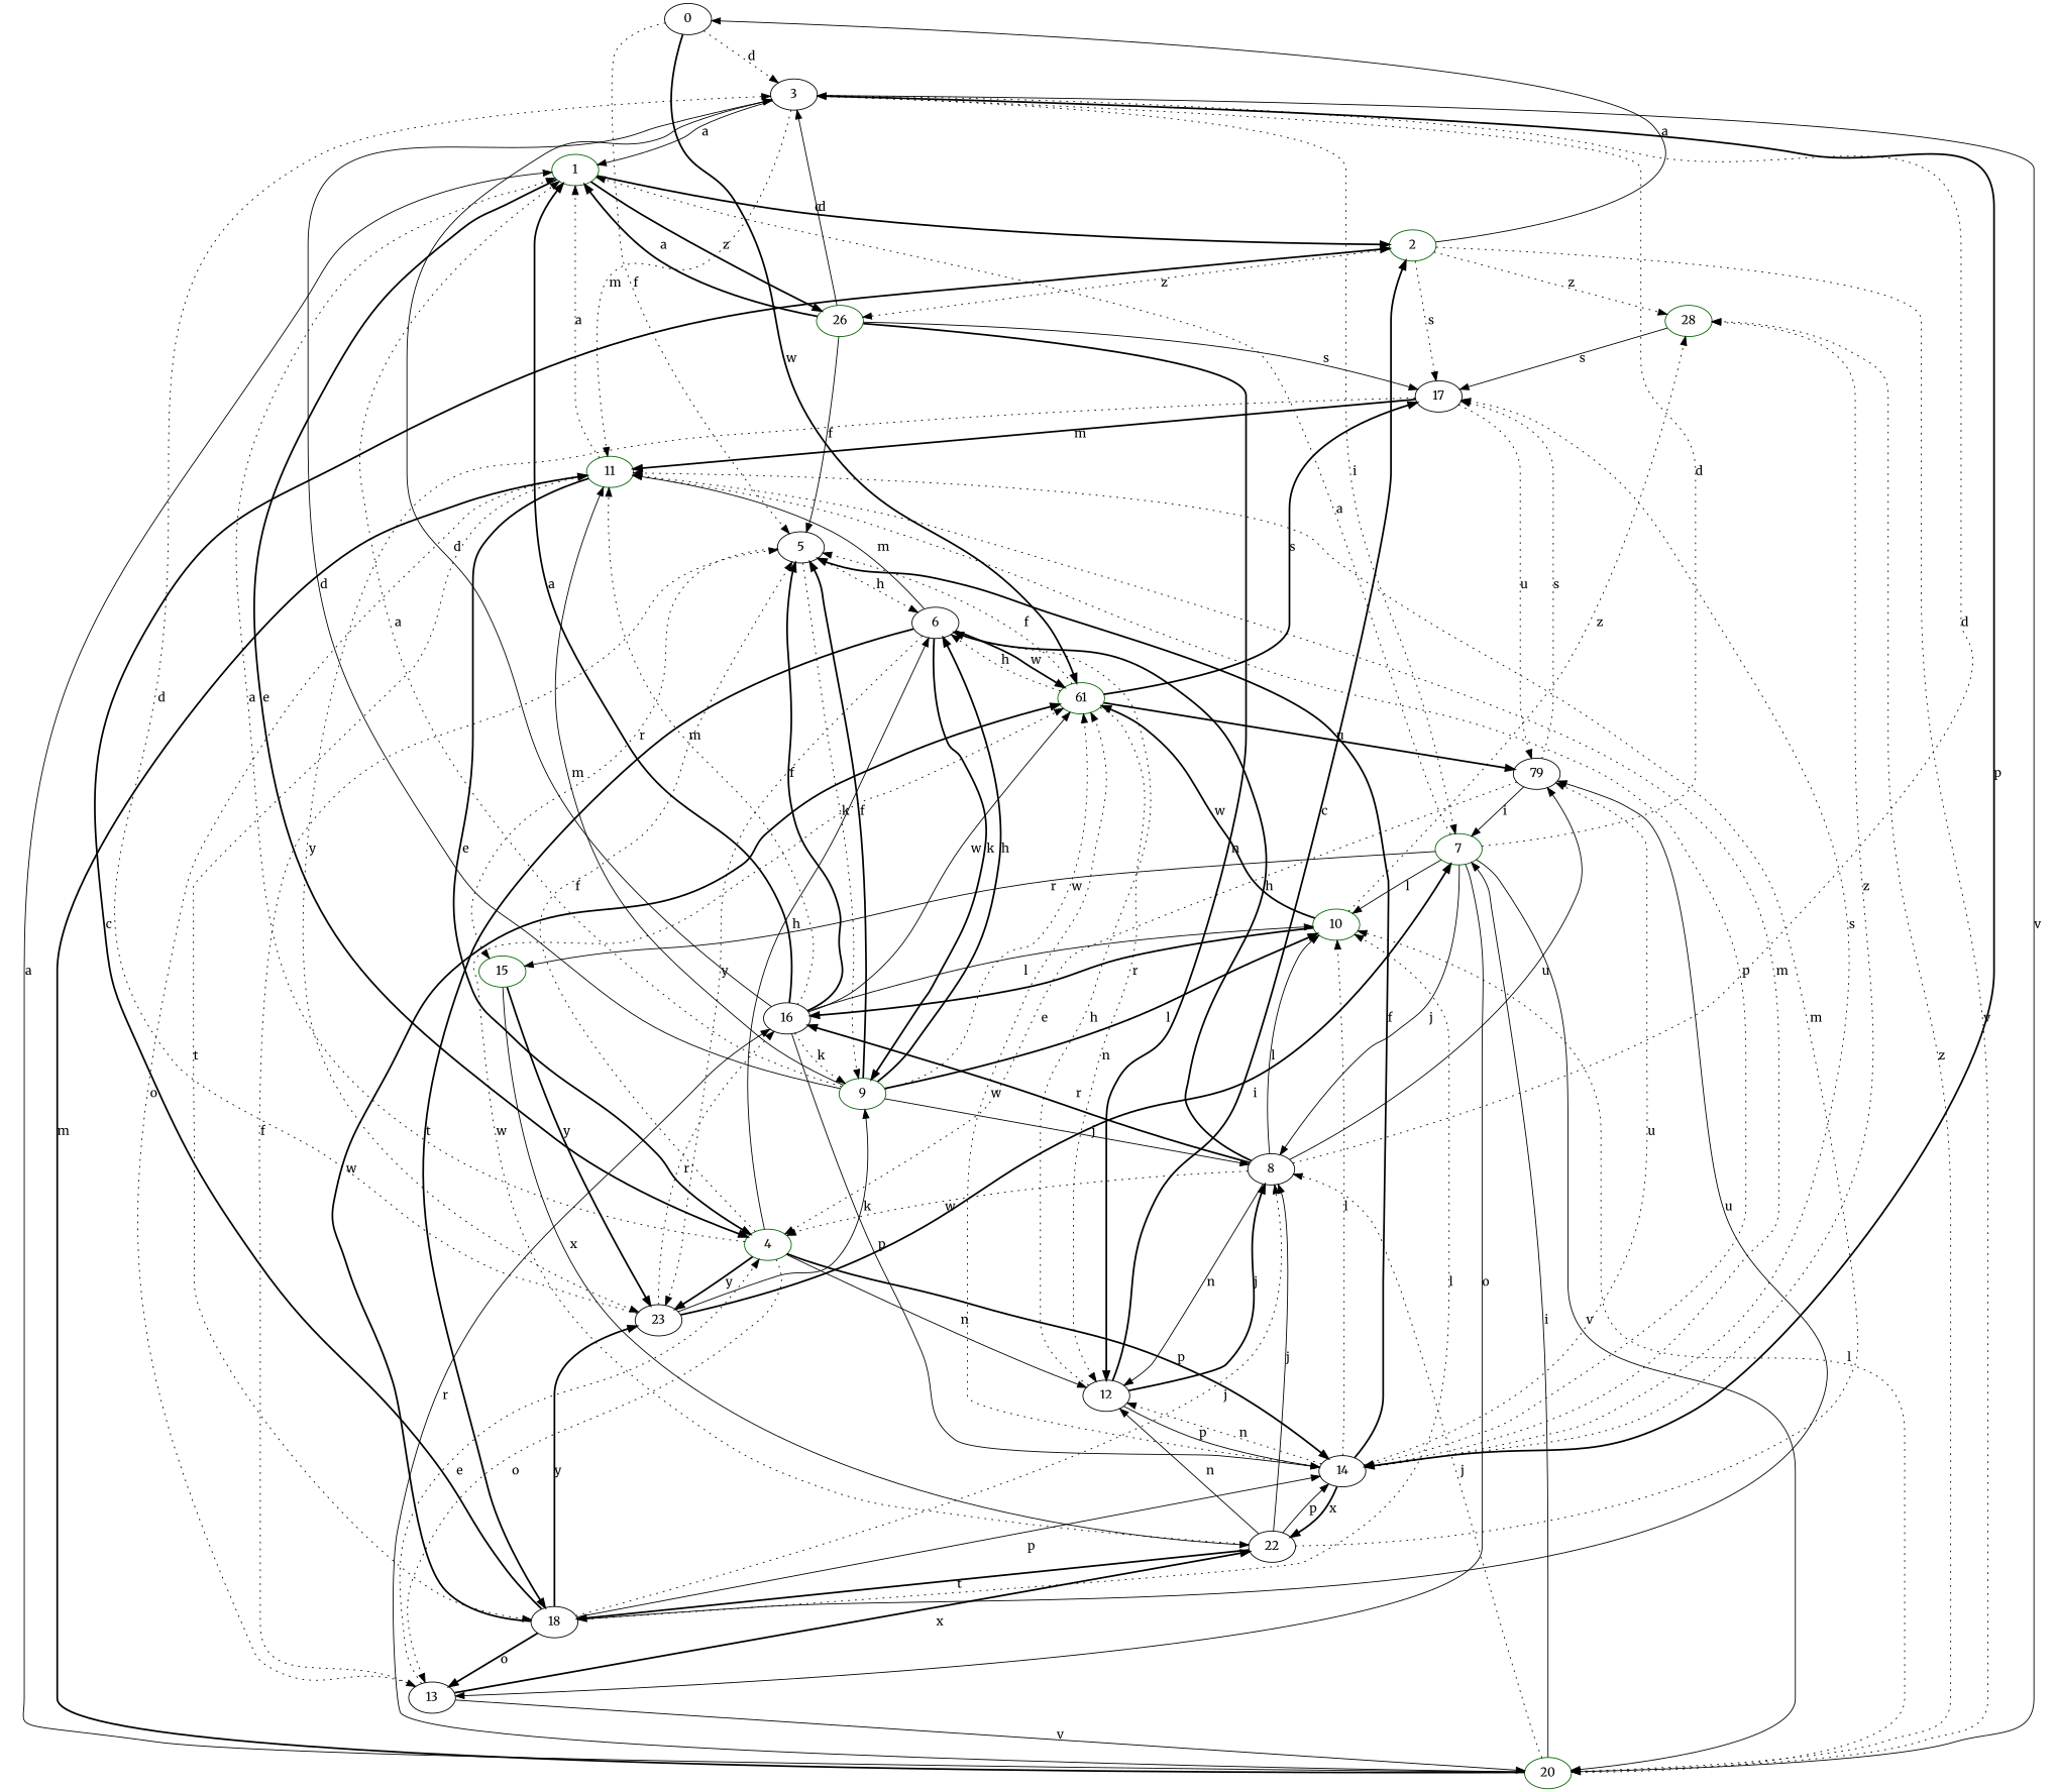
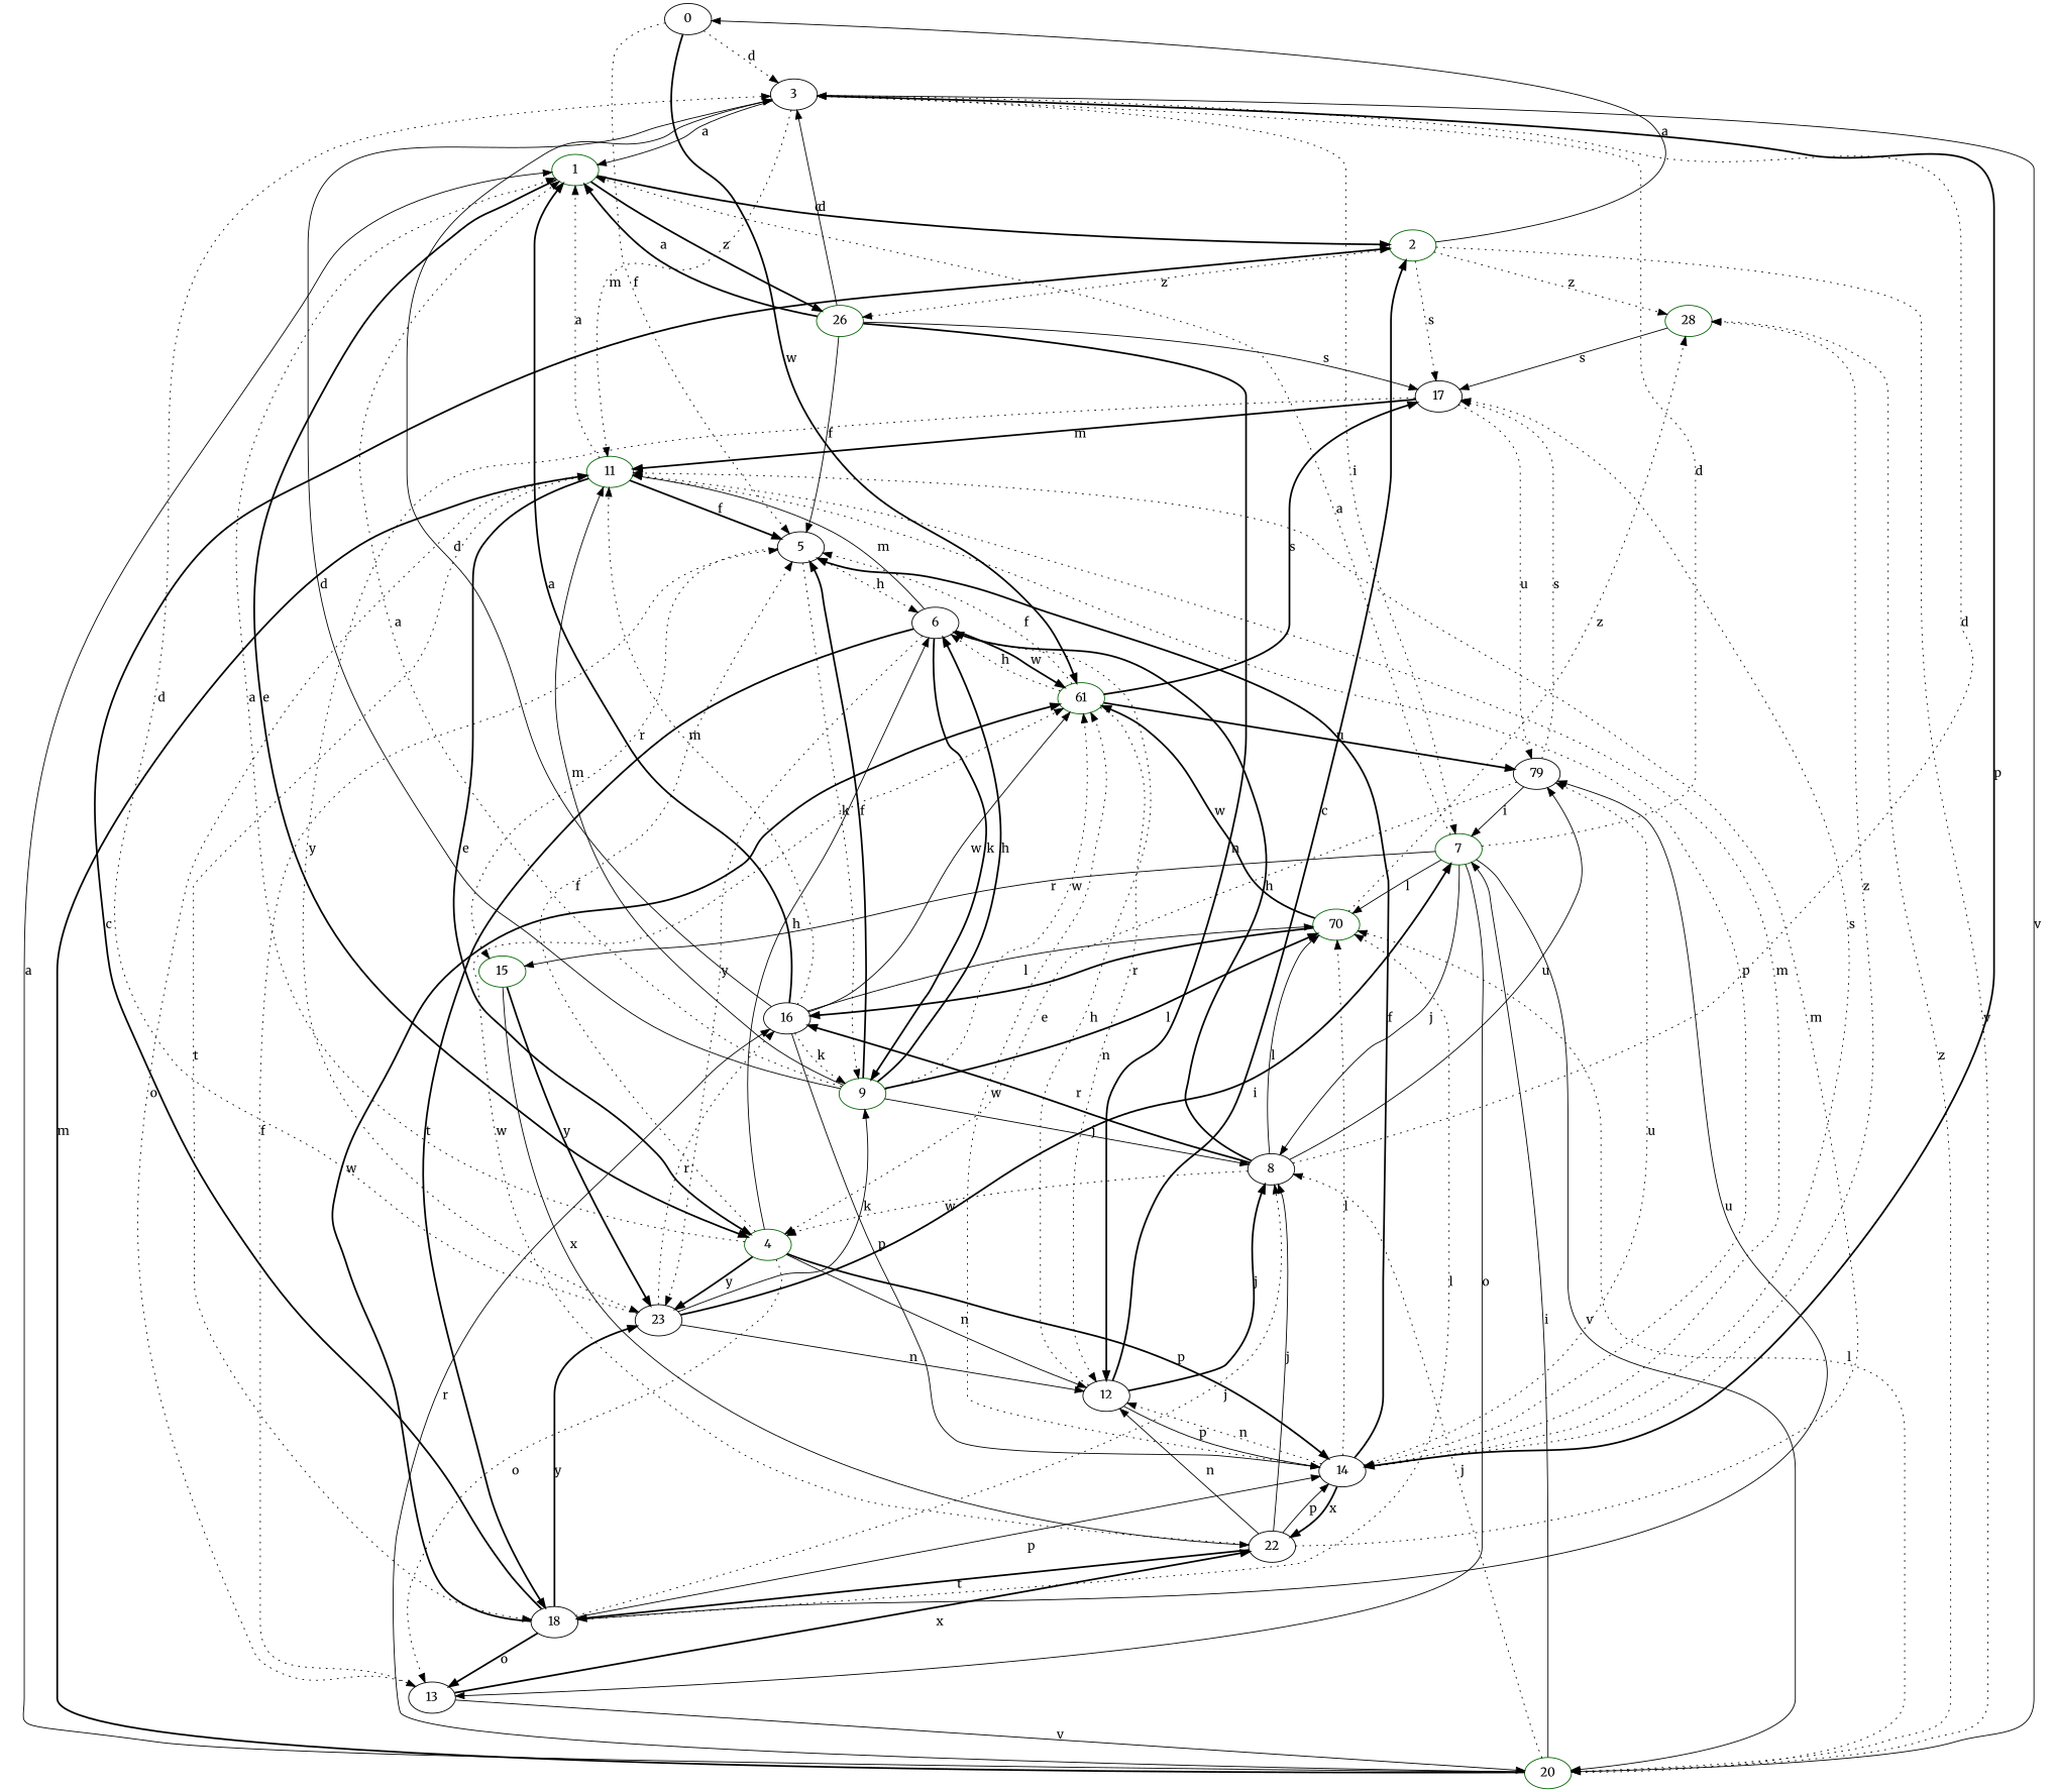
  strict digraph {
    fontname=Merriweather
    node [color=black fontname=Merriweather]
    edge [fontname=Merriweather style=dotted]
    0
    3
    5
    n4 [color=darkgreen label=61]
    1 [color=darkgreen]
    20 [color=darkgreen]
    7 [color=darkgreen]
    11 [color=darkgreen]
    14
    6
    9 [color=darkgreen]
    15 [color=darkgreen]
    17
    12
    n15 [label=79]
    2 [color=darkgreen]
    4 [color=darkgreen]
    26 [color=darkgreen]
    28 [color=darkgreen]
    13
    23
    8
-   10 [color=darkgreen]
+   10 [color=darkgreen label=70]
    16
    18
    22
    0 -> 3 [label=d]
    0 -> 5 [label=f]
    0 -> n4 [label=w style=bold]
    3 -> 1 [label=a style=solid]
    3 -> 20 [label=v style=solid]
    3 -> 7 [label=i]
    3 -> 11 [label=m]
    3 -> 14 [label=p style=bold]
    5 -> 6 [label=h]
    5 -> 9 [label=k]
    5 -> 15 [label=r]
    n4 -> 5 [label=f]
    n4 -> 6 [label=h]
    n4 -> 17 [label=s style=bold]
    n4 -> 12 [label=n]
    n4 -> n15 [label=u style=bold]
    1 -> 2 [label=c style=bold]
    1 -> 4 [label=e style=bold]
    1 -> 26 [label=z style=bold]
    20 -> 1 [label=a style=solid]
    20 -> 7 [label=i style=solid]
    20 -> 11 [label=m style=bold]
    20 -> 28 [label=z]
    20 -> 8 [label=j]
    20 -> 10 [label=l]
    20 -> 16 [label=r style=solid]
    7 -> 3 [label=d]
    7 -> 1 [label=a]
    7 -> 20 [label=v style=solid]
    7 -> 15 [label=r style=solid]
    7 -> 13 [label=o style=solid]
    7 -> 8 [label=j style=solid]
    7 -> 10 [label=l style=solid]
    11 -> 1 [label=a]
    11 -> 14 [label=p]
    11 -> 4 [label=e style=bold]
    11 -> 13 [label=o]
    11 -> 18 [label=t]
    14 -> 5 [label=f style=bold]
    14 -> n4 [label=w]
    14 -> 11 [label=m]
    14 -> 17 [label=s]
    14 -> 12 [label=n]
    14 -> n15 [label=u]
    14 -> 28 [label=z]
    14 -> 10 [label=l]
    14 -> 22 [label=x style=bold]
    6 -> n4 [label=w style=bold]
    6 -> 11 [label=m style=solid]
    6 -> 9 [label=k style=bold]
    6 -> 23 [label=y]
    6 -> 18 [label=t style=bold]
    9 -> 3 [label=d style=solid]
    9 -> 5 [label=f style=bold]
    9 -> n4 [label=w]
    9 -> 1 [label=a]
    9 -> 11 [label=m style=solid]
    9 -> 6 [label=h style=bold]
    9 -> 8 [label=j style=solid]
    9 -> 10 [label=l style=bold]
    15 -> 23 [label=y style=bold]
    15 -> 22 [label=x style=solid]
    17 -> 11 [label=m style=bold]
    17 -> n15 [label=u]
    17 -> 23 [label=y]
    12 -> 14 [label=p style=solid]
    12 -> 6 [label=h]
    12 -> 2 [label=c style=bold]
    12 -> 8 [label=j style=bold]
    n15 -> 7 [label=i style=solid]
    n15 -> 17 [label=s]
    n15 -> 4 [label=e]
    2 -> 0 [label=a style=solid]
    2 -> 20 [label=v]
    2 -> 17 [label=s]
    2 -> 26 [label=z]
    2 -> 28 [label=z]
    4 -> 5 [label=f]
    4 -> 1 [label=a]
    4 -> 14 [label=p style=bold]
    4 -> 6 [label=h style=solid]
    4 -> 12 [label=n style=solid]
    4 -> 13 [label=o]
    4 -> 23 [label=y style=bold]
    26 -> 3 [label=d style=solid]
    26 -> 5 [label=f style=solid]
    26 -> 1 [label=a style=bold]
    26 -> 17 [label=s style=solid]
    26 -> 12 [label=n style=bold]
    28 -> 17 [label=s style=solid]
    13 -> 5 [label=f]
    13 -> 20 [label=v style=solid]
-   13 -> 4 [label=e]
    13 -> 22 [label=x style=bold]
    23 -> 3 [label=d]
    23 -> 7 [label=i style=bold]
    23 -> 9 [label=k style=solid]
    23 -> 16 [label=r]
    8 -> 3 [label=d]
    8 -> 6 [label=h style=bold]
-   8 -> 12 [label=n style=solid]
+   23 -> 12 [label=n style=solid]
    8 -> n15 [label=u style=solid]
    8 -> 4 [label=w]
    8 -> 10 [label=l style=solid]
    8 -> 16 [label=r style=bold]
    10 -> n4 [label=w style=bold]
    10 -> 28 [label=z]
    10 -> 16 [label=r style=bold]
    16 -> 3 [label=d style=solid]
-   16 -> 5 [label=f style=bold]
+   11 -> 5 [label=f style=bold]
    16 -> n4 [label=w style=solid]
    16 -> 1 [label=a style=bold]
    16 -> 11 [label=m]
    16 -> 14 [label=p style=solid]
    16 -> 9 [label=k]
    16 -> 10 [label=l style=solid]
    18 -> n4 [label=w style=bold]
    18 -> 14 [label=p style=solid]
    18 -> n15 [label=u style=solid]
    18 -> 2 [label=c style=bold]
    18 -> 13 [label=o style=bold]
    18 -> 23 [label=y style=bold]
    18 -> 8 [label=j]
    18 -> 10 [label=l]
    22 -> n4 [label=w]
    22 -> 11 [label=m]
    22 -> 14 [label=p style=solid]
    22 -> 12 [label=n style=solid]
    22 -> 8 [label=j style=solid]
    22 -> 18 [label=t style=bold]
  }
